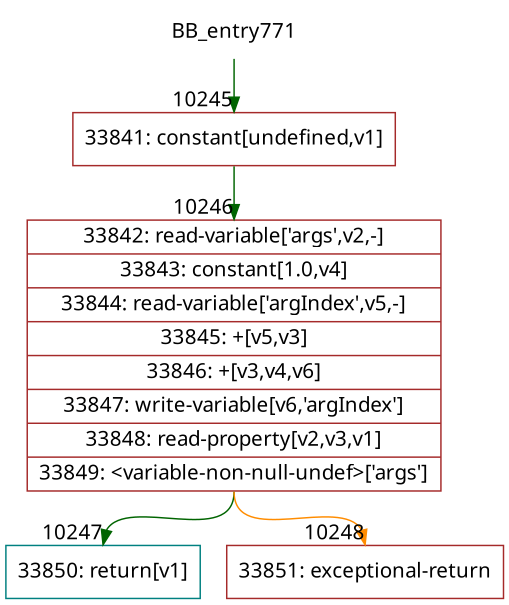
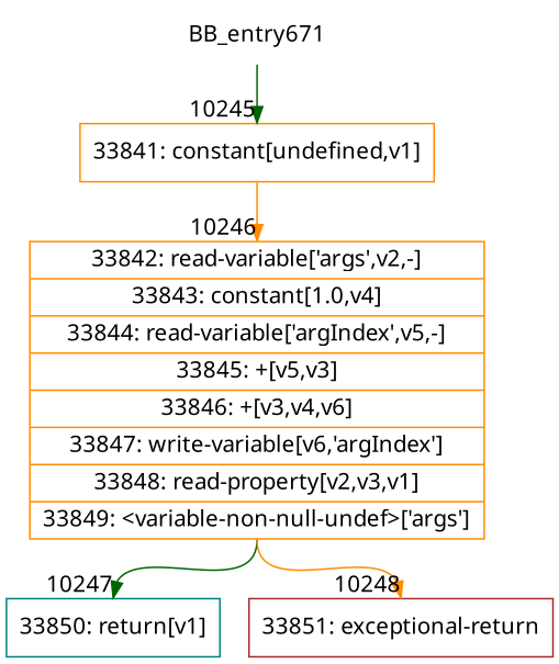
  digraph {
    fontname="Noto Sans"
    rankdir=TD
    node [color=darkorange fontname="Noto Sans" shape=record]
    edge [color=darkgreen fontname="Noto Sans" headport=n tailport=s]
-   BB_entry771 [shape=none]
-   n2 [color=brown label="{33841: constant[undefined,v1]}"]
-   n3 [color=brown label="{33842: read-variable['args',v2,-]|33843: constant[1.0,v4]|33844: read-variable['argIndex',v5,-]|33845: +[v5,v3]|33846: +[v3,v4,v6]|33847: write-variable[v6,'argIndex']|33848: read-property[v2,v3,v1]|33849: \<variable-non-null-undef\>['args']}"]
+   BB_entry771 [shape=none label=BB_entry671]
+   n2 [label="{33841: constant[undefined,v1]}"]
+   n3 [label="{33842: read-variable['args',v2,-]|33843: constant[1.0,v4]|33844: read-variable['argIndex',v5,-]|33845: +[v5,v3]|33846: +[v3,v4,v6]|33847: write-variable[v6,'argIndex']|33848: read-property[v2,v3,v1]|33849: \<variable-non-null-undef\>['args']}"]
    n4 [color=teal label="{33850: return[v1]}"]
    n5 [color=brown label="{33851: exceptional-return}"]
    BB_entry771 -> n2 [headlabel="    10245"]
-   n2 -> n3 [headlabel="      10246"]
+   n2 -> n3 [color=darkorange headlabel="      10246"]
    n3 -> n4 [headlabel="      10247"]
    n3 -> n5 [color=darkorange headlabel="      10248"]
  }
